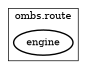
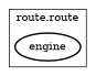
  digraph {
    fontname="DejaVu Serif"
    n1 [label=engine shape=ellipse style=bold fontname="DejaVu Serif"]
    subgraph cluster_1 {
-     label="ombs.route"
+     label="route.route"
      n1
    }
  }
